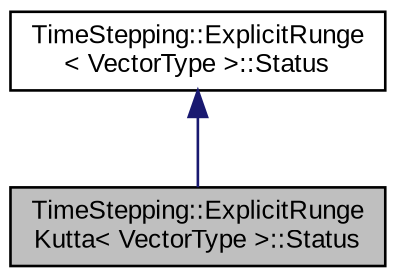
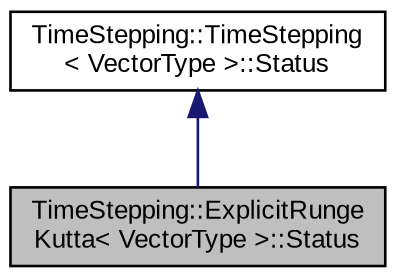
  digraph {
    fontname="Liberation Sans"
    node [color=black fontname="Liberation Sans" fontsize=10 shape=record style=filled]
    n1 [fillcolor=grey75 fontcolor=black height=0.2 label="TimeStepping::ExplicitRunge\lKutta\< VectorType \>::Status" width=0.4]
-   n2 [fillcolor=white height=0.2 label="TimeStepping::ExplicitRunge\l\< VectorType \>::Status" width=0.4]
+   n2 [fillcolor=white height=0.2 label="TimeStepping::TimeStepping\l\< VectorType \>::Status" width=0.4]
    n2 -> n1 [color=midnightblue dir=back fontname="Liberation Sans" fontsize=10 labelfontname=Helvetica labelfontsize=10 style=solid]
  }
